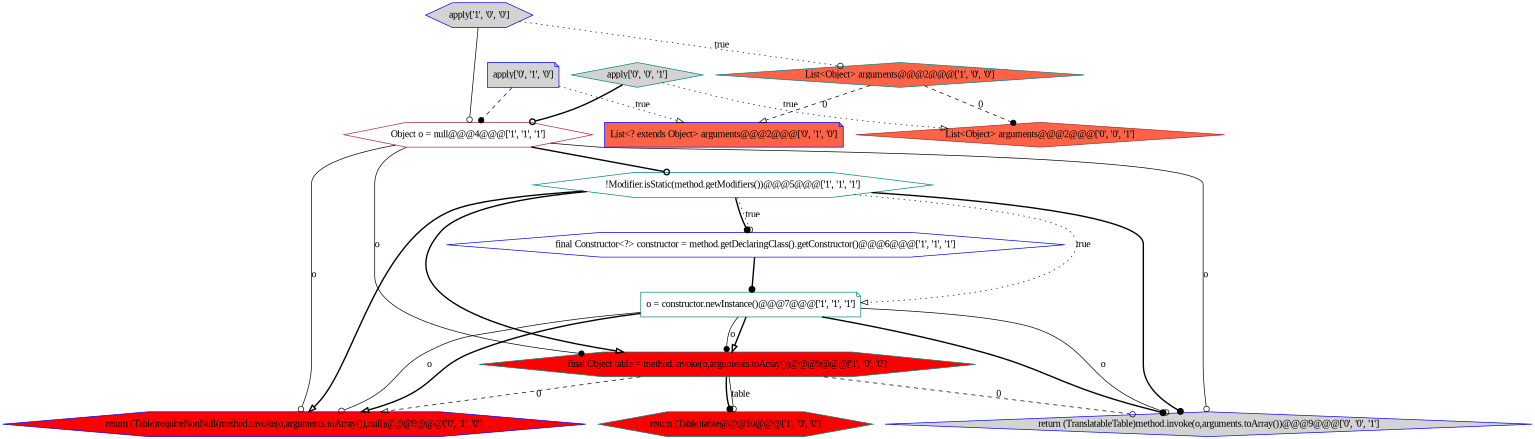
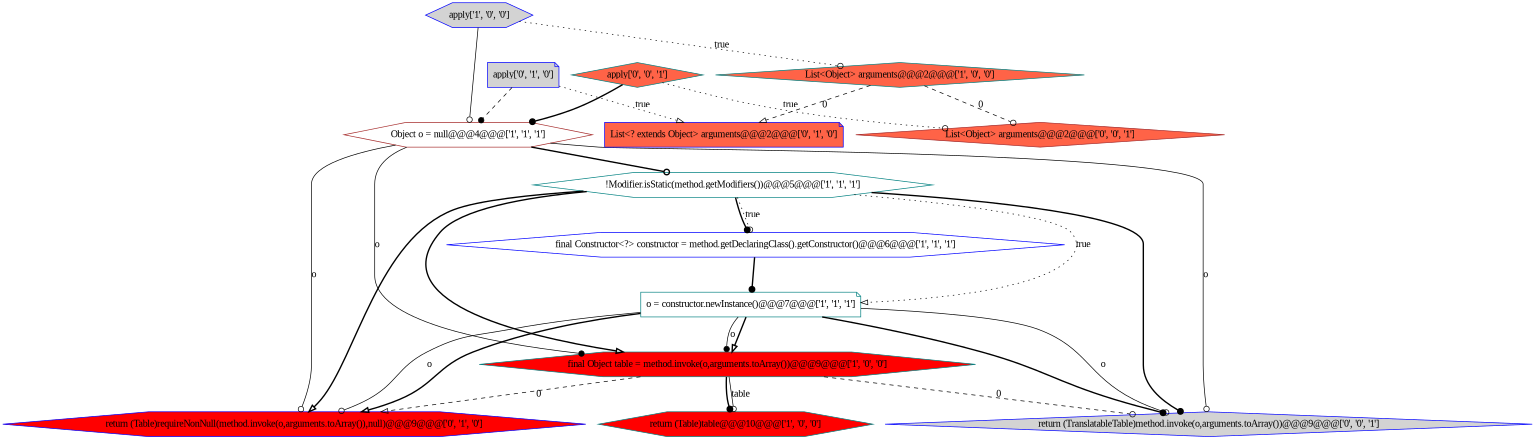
  digraph {
    fontname="Liberation Serif"
    node [color=teal fillcolor=white fontname="Liberation Serif" shape=hexagon style=filled]
    edge [arrowhead=odot fontname="Liberation Serif" style=bold]
    n1 [fillcolor=red label="return (Table)table@@@10@@@['1', '0', '0']"]
    n2 [label="!Modifier.isStatic(method.getModifiers())@@@5@@@['1', '1', '1']"]
    n3 [color=blue fillcolor=lightgray label="return (TranslatableTable)method.invoke(o,arguments.toArray())@@@9@@@['0', '0', '1']" shape=diamond]
    n4 [color=blue label="final Constructor<?> constructor = method.getDeclaringClass().getConstructor()@@@6@@@['1', '1', '1']"]
    n5 [color=blue fillcolor=red label="return (Table)requireNonNull(method.invoke(o,arguments.toArray()),null)@@@9@@@['0', '1', '0']"]
    n6 [fillcolor=red label="final Object table = method.invoke(o,arguments.toArray())@@@9@@@['1', '0', '0']"]
    n7 [label="o = constructor.newInstance()@@@7@@@['1', '1', '1']" shape=note]
    n8 [color=blue fillcolor=lightgray label="apply['1', '0', '0']"]
    n9 [color=brown label="Object o = null@@@4@@@['1', '1', '1']"]
    n10 [fillcolor=tomato label="List<Object> arguments@@@2@@@['1', '0', '0']" shape=diamond]
    n11 [color=blue fillcolor=tomato label="List<? extends Object> arguments@@@2@@@['0', '1', '0']" shape=note]
    n12 [color=brown fillcolor=tomato label="List<Object> arguments@@@2@@@['0', '0', '1']" shape=diamond]
    n13 [color=blue fillcolor=lightgray label="apply['0', '1', '0']" shape=note]
-   n14 [fillcolor=lightgray label="apply['0', '0', '1']" shape=diamond]
+   n14 [fillcolor=tomato label="apply['0', '0', '1']" shape=diamond]
    n2 -> n3 [arrowhead=dot]
    n2 -> n4 [arrowhead=dot]
    n2 -> n4 [label=true style=dotted]
    n2 -> n5 [arrowhead=onormal]
    n2 -> n6 [arrowhead=onormal]
    n2 -> n7 [arrowhead=onormal label=true style=dotted]
    n4 -> n7 [arrowhead=dot]
    n6 -> n1 [arrowhead=dot]
    n6 -> n1 [label=table style=solid]
    n6 -> n3 [label=0 style=dashed]
    n6 -> n5 [arrowhead=onormal label=0 style=dashed]
    n7 -> n3 [label=o style=solid]
    n7 -> n3 [arrowhead=dot]
    n7 -> n5 [arrowhead=onormal]
    n7 -> n5 [label=o style=solid]
    n7 -> n6 [arrowhead=onormal]
    n7 -> n6 [arrowhead=dot label=o style=solid]
    n8 -> n9 [style=solid]
    n8 -> n10 [label=true style=dotted]
    n9 -> n2
    n9 -> n3 [label=o style=solid]
    n9 -> n5 [label=o style=solid]
    n9 -> n6 [arrowhead=dot label=o style=solid]
    n10 -> n11 [arrowhead=onormal label=0 style=dashed]
-   n10 -> n12 [arrowhead=dot label=0 style=dashed]
+   n10 -> n12 [label=0 style=dashed]
    n13 -> n9 [arrowhead=dot style=dashed]
    n13 -> n11 [arrowhead=onormal label=true style=dotted]
-   n14 -> n9
-   n14 -> n12 [arrowhead=onormal label=true style=dotted]
+   n14 -> n9 [arrowhead=dot]
+   n14 -> n12 [label=true style=dotted]
  }
